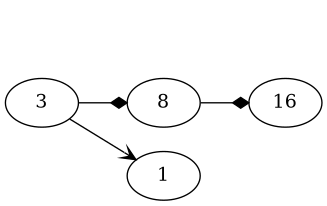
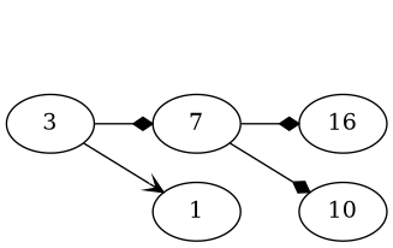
  digraph {
    rankdir=LR
    edge [style=solid arrowhead=diamond]
    a [style=invis]
    3
    b [style=invis]
-   8
+   8 [label=7]
    n5 [label=1]
    16
+   10
    subgraph sub_1 {
      a
      3
    }
    subgraph sub_2 {
      b
      8
    }
    3 -> a [style=invis arrowhead=""]
    3 -> 8
    3 -> n5 [arrowhead=vee]
    8 -> b [style=invis arrowhead=""]
    8 -> 16
+   8 -> 10
  }
